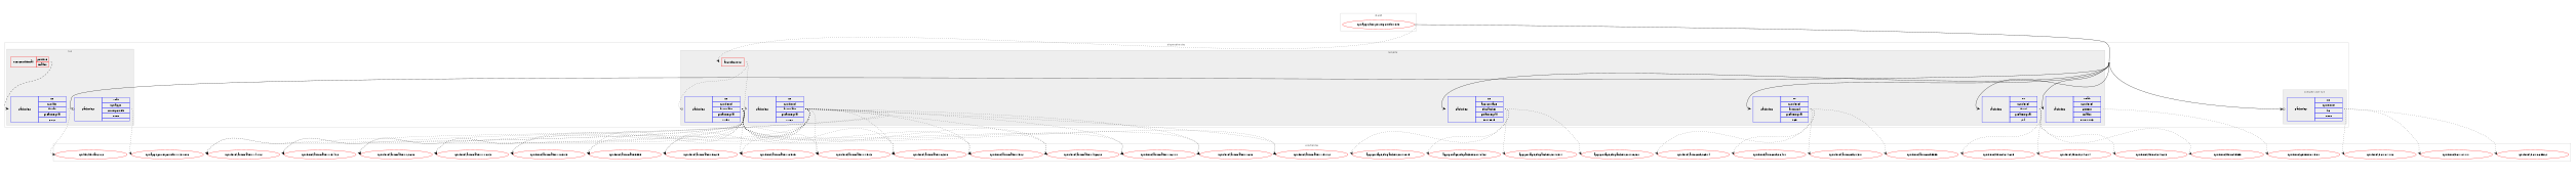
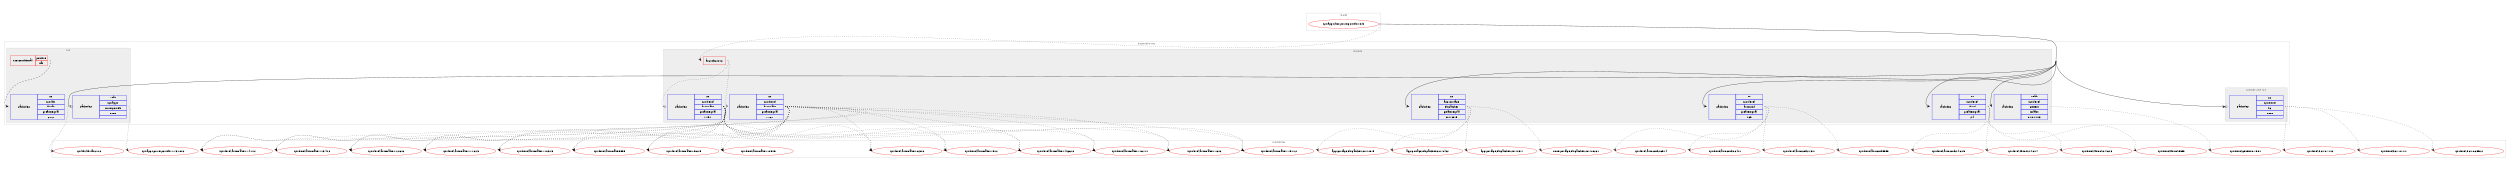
  digraph {
    compound=true
    concentrate=true
    fontname="DejaVu Serif"
    fontsize=10
    newrank=true
    rankdir=TB
    ranksep=1.5
    node [color=red fontname="DejaVu Serif" fontsize=10]
    edge [arrowhead=vee fontname="DejaVu Serif" headport=w style=dotted tailport=e weight=100]
    n1 [label="sys-apps/ibm-powerpc-utils-1.3.5" width=4]
    n2 [color=blue label=<<TABLE BORDER="0" CELLBORDER="1" CELLSPACING="0" CELLPADDING="4" WIDTH="220"><TR><TD ROWSPAN="6" CELLPADDING="30">pack_dep</TD></TR><TR><TD WIDTH="110">no</TD></TR><TR><TD>sys-devel</TD></TR><TR><TD>automake</TD></TR><TR><TD>greaterequal</TD></TR><TR><TD>1.16.1</TD></TR></TABLE>> shape=none]
    n3 [color=blue label=<<TABLE BORDER="0" CELLBORDER="1" CELLSPACING="0" CELLPADDING="4" WIDTH="220"><TR><TD ROWSPAN="6" CELLPADDING="30">pack_dep</TD></TR><TR><TD WIDTH="110">no</TD></TR><TR><TD>sys-devel</TD></TR><TR><TD>automake</TD></TR><TR><TD>greaterequal</TD></TR><TR><TD>1.15.1</TD></TR></TABLE>> shape=none]
    n4 [label=<<TABLE BORDER="0" CELLBORDER="1" CELLSPACING="0" CELLPADDING="4"><TR><TD CELLPADDING="10">any_of_group</TD></TR></TABLE>> shape=none]
    n5 [color=blue label=<<TABLE BORDER="0" CELLBORDER="1" CELLSPACING="0" CELLPADDING="4" WIDTH="220"><TR><TD ROWSPAN="6" CELLPADDING="30">pack_dep</TD></TR><TR><TD WIDTH="110">no</TD></TR><TR><TD>app-portage</TD></TR><TR><TD>elt-patches</TD></TR><TR><TD>greaterequal</TD></TR><TR><TD>20170815</TD></TR></TABLE>> shape=none]
    n6 [color=blue label=<<TABLE BORDER="0" CELLBORDER="1" CELLSPACING="0" CELLPADDING="4" WIDTH="220"><TR><TD ROWSPAN="6" CELLPADDING="30">pack_dep</TD></TR><TR><TD WIDTH="110">no</TD></TR><TR><TD>sys-devel</TD></TR><TR><TD>autoconf</TD></TR><TR><TD>greaterequal</TD></TR><TR><TD>2.69</TD></TR></TABLE>> shape=none]
    n7 [color=blue label=<<TABLE BORDER="0" CELLBORDER="1" CELLSPACING="0" CELLPADDING="4" WIDTH="220"><TR><TD ROWSPAN="6" CELLPADDING="30">pack_dep</TD></TR><TR><TD WIDTH="110">no</TD></TR><TR><TD>sys-devel</TD></TR><TR><TD>libtool</TD></TR><TR><TD>greaterequal</TD></TR><TR><TD>2.4</TD></TR></TABLE>> shape=none]
    n8 [color=blue label=<<TABLE BORDER="0" CELLBORDER="1" CELLSPACING="0" CELLPADDING="4" WIDTH="220"><TR><TD ROWSPAN="6" CELLPADDING="30">pack_dep</TD></TR><TR><TD WIDTH="110">weak</TD></TR><TR><TD>sys-devel</TD></TR><TR><TD>gettext</TD></TR><TR><TD>smaller</TD></TR><TR><TD>0.18.1.1-r3</TD></TR></TABLE>> shape=none]
    n9 [color=blue label=<<TABLE BORDER="0" CELLBORDER="1" CELLSPACING="0" CELLPADDING="4" WIDTH="220"><TR><TD ROWSPAN="6" CELLPADDING="30">pack_dep</TD></TR><TR><TD WIDTH="110">no</TD></TR><TR><TD>sys-devel</TD></TR><TR><TD>bc</TD></TR><TR><TD>none</TD></TR><TR><TD></TD></TR></TABLE>> shape=none]
    n10 [color=blue label=<<TABLE BORDER="0" CELLBORDER="1" CELLSPACING="0" CELLPADDING="4" WIDTH="220"><TR><TD ROWSPAN="6" CELLPADDING="30">pack_dep</TD></TR><TR><TD WIDTH="110">weak</TD></TR><TR><TD>sys-apps</TD></TR><TR><TD>powerpc-utils</TD></TR><TR><TD>none</TD></TR><TR><TD></TD></TR></TABLE>> shape=none]
    n11 [color=blue label=<<TABLE BORDER="0" CELLBORDER="1" CELLSPACING="0" CELLPADDING="4" WIDTH="220"><TR><TD ROWSPAN="6" CELLPADDING="30">pack_dep</TD></TR><TR><TD WIDTH="110">no</TD></TR><TR><TD>sys-libs</TD></TR><TR><TD>librtas</TD></TR><TR><TD>greaterequal</TD></TR><TR><TD>2.0.2</TD></TR></TABLE>> shape=none]
-   n12 [label=<<TABLE BORDER="0" CELLBORDER="1" CELLSPACING="0" CELLPADDING="4"><TR><TD ROWSPAN="3" CELLPADDING="10">use_conditional</TD></TR><TR><TD>positive</TD></TR><TR><TD>smaller</TD></TR></TABLE>> shape=none]
+   n12 [label=<<TABLE BORDER="0" CELLBORDER="1" CELLSPACING="0" CELLPADDING="4"><TR><TD ROWSPAN="3" CELLPADDING="10">use_conditional</TD></TR><TR><TD>positive</TD></TR><TR><TD>rtas</TD></TR></TABLE>> shape=none]
    n13 [label="sys-devel/automake-1.10.3-r3" width=4]
    n14 [label="sys-devel/automake-1.11.6-r3" width=4]
    n15 [label="sys-devel/automake-1.12.6-r2" width=4]
    n16 [label="sys-devel/automake-1.13.4-r2" width=4]
    n17 [label="sys-devel/automake-1.14.1-r2" width=4]
    n18 [label="sys-devel/automake-1.15.1-r2" width=4]
    n19 [label="sys-devel/automake-1.16-r2" width=4]
    n20 [label="sys-devel/automake-1.16.1-r1" width=4]
    n21 [label="sys-devel/automake-1.4_p6-r2" width=4]
    n22 [label="sys-devel/automake-1.5-r2" width=4]
    n23 [label="sys-devel/automake-1.6.3-r2" width=4]
-   n24 [label="sys-devel/automake-1.7.9-r3" width=4]
    n25 [label="sys-devel/automake-1.8.5-r5" width=4]
    n26 [label="sys-devel/automake-1.9.6-r5" width=4]
    n27 [label="sys-devel/automake-9999" width=4]
    n28 [label="app-portage/elt-patches-20170317" width=4]
    n29 [label="app-portage/elt-patches-20170422" width=4]
    n30 [label="app-portage/elt-patches-20170815" width=4]
-   n31 [label="app-portage/elt-patches-20170826.1" width=4]
+   n31 [label="none-portage/elt-patches-20170826.1" width=4]
    n32 [label="sys-devel/autoconf-2.13-r1" width=4]
    n33 [label="sys-devel/autoconf-2.64-r1" width=4]
    n34 [label="sys-devel/autoconf-2.69-r4" width=4]
    n35 [label="sys-devel/autoconf-9999" width=4]
    n36 [label="sys-devel/libtool-2.4.6-r3" width=4]
    n37 [label="sys-devel/libtool-2.4.6-r4" width=4]
-   n38 [label="sys-devel/libtool-2.4.6-r5" width=4]
+   n38 [label="sys-devel/autoconf-2.4.6-r5" width=4]
    n39 [label="sys-devel/libtool-9999" width=4]
    n40 [label="sys-devel/gettext-0.19.8.1" width=4]
    n41 [label="sys-devel/bc-1.06.95-r2" width=4]
    n42 [label="sys-devel/bc-1.07.1-r1" width=4]
    n43 [label="sys-devel/bc-1.07.1-r2" width=4]
    n44 [label="sys-libs/librtas-2.0.2" width=4]
    n45 [label="sys-apps/powerpc-utils-1.1.3.18-r2" width=4]
    subgraph cluster_1 {
      color=gray
      label=<<i>ebuild</i>>
      rank=same
      n1
    }
    subgraph cluster_2 {
      color=gray
      label=<<i>dependencies</i>>
      subgraph cluster_3 {
        color=gray
        fillcolor="#eeeeee"
        label=<<i>compile</i>>
        style=filled
        subgraph sub_4 {
          color=gray
          fillcolor="#eeeeee"
          label=<<i>compile</i>>
          style=filled
          n4
          subgraph sub_5 {
            color=gray
            fillcolor="#eeeeee"
            label=<<i>compile</i>>
            style=filled
            n2
          }
          subgraph sub_6 {
            color=gray
            fillcolor="#eeeeee"
            label=<<i>compile</i>>
            style=filled
            n3
          }
        }
        subgraph sub_7 {
          color=gray
          fillcolor="#eeeeee"
          label=<<i>compile</i>>
          style=filled
          n5
        }
        subgraph sub_8 {
          color=gray
          fillcolor="#eeeeee"
          label=<<i>compile</i>>
          style=filled
          n6
        }
        subgraph sub_9 {
          color=gray
          fillcolor="#eeeeee"
          label=<<i>compile</i>>
          style=filled
          n7
        }
        subgraph sub_10 {
          color=gray
          fillcolor="#eeeeee"
          label=<<i>compile</i>>
          style=filled
          n8
        }
      }
      subgraph cluster_11 {
        color=gray
        fillcolor="#eeeeee"
        label=<<i>compile and run</i>>
        style=filled
        subgraph sub_12 {
          color=gray
          fillcolor="#eeeeee"
          label=<<i>compile and run</i>>
          style=filled
          n9
        }
      }
      subgraph cluster_13 {
        color=gray
        fillcolor="#eeeeee"
        label=<<i>run</i>>
        style=filled
        subgraph sub_14 {
          color=gray
          fillcolor="#eeeeee"
          label=<<i>run</i>>
          style=filled
          n10
        }
        subgraph sub_15 {
          color=gray
          fillcolor="#eeeeee"
          label=<<i>run</i>>
          style=filled
          n12
          subgraph sub_16 {
            color=gray
            fillcolor="#eeeeee"
            label=<<i>run</i>>
            style=filled
            n11
          }
        }
      }
    }
    subgraph cluster_17 {
      color=gray
      label=<<i>candidates</i>>
      rank=same
      subgraph sub_18 {
        color=black
        label=<<i>candidates</i>>
        nodesep=1
        rank=same
        n13
        n14
        n15
        n16
        n17
        n18
        n19
        n20
        n21
        n22
        n23
-       n24
        n25
        n26
        n27
      }
      subgraph sub_19 {
        color=black
        label=<<i>candidates</i>>
        nodesep=1
        rank=same
        n13
        n14
        n15
        n16
        n17
        n18
        n19
        n20
        n21
        n22
        n23
-       n24
        n25
        n26
        n27
      }
      subgraph sub_20 {
        color=black
        label=<<i>candidates</i>>
        nodesep=1
        rank=same
        n28
        n29
        n30
        n31
      }
      subgraph sub_21 {
        color=black
        label=<<i>candidates</i>>
        nodesep=1
        rank=same
        n32
        n33
        n34
        n35
      }
      subgraph sub_22 {
        color=black
        label=<<i>candidates</i>>
        nodesep=1
        rank=same
        n36
        n37
        n38
        n39
      }
      subgraph sub_23 {
        color=black
        label=<<i>candidates</i>>
        nodesep=1
        rank=same
        n40
      }
      subgraph sub_24 {
        color=black
        label=<<i>candidates</i>>
        nodesep=1
        rank=same
        n41
        n42
        n43
      }
      subgraph sub_25 {
        color=black
        label=<<i>candidates</i>>
        nodesep=1
        rank=same
        n44
      }
      subgraph sub_26 {
        color=black
        label=<<i>candidates</i>>
        nodesep=1
        rank=same
        n45
      }
    }
    n1 -> n4 [weight=20]
    n1 -> n5 [style=solid weight=20]
    n1 -> n6 [style=solid weight=20]
    n1 -> n7 [style=solid weight=20]
    n1 -> n8 [style=solid weight=20]
    n1 -> n9 [arrowhead=odotvee style=solid weight=20]
    n1 -> n10 [arrowhead=odot style=solid weight=20]
    n2 -> n13
    n2 -> n14
    n2 -> n15
    n2 -> n16
    n2 -> n17
    n2 -> n18
    n2 -> n19
    n2 -> n20
    n2 -> n21
    n2 -> n22
    n2 -> n23
-   n2 -> n24
    n2 -> n25
    n2 -> n26
    n2 -> n27
    n3 -> n13
    n3 -> n14
    n3 -> n15
    n3 -> n16
    n3 -> n17
    n3 -> n18
    n3 -> n19
    n3 -> n20
    n3 -> n21
    n3 -> n22
    n3 -> n23
-   n3 -> n24
    n3 -> n25
    n3 -> n26
    n3 -> n27
    n4 -> n2 [arrowhead=oinv weight=20]
    n4 -> n3 [arrowhead=oinv weight=20]
    n5 -> n28
    n5 -> n29
    n5 -> n30
    n5 -> n31
    n6 -> n32
    n6 -> n33
    n6 -> n34
    n6 -> n35
    n7 -> n36
    n7 -> n37
    n7 -> n38
    n7 -> n39
    n8 -> n40
    n9 -> n41
    n9 -> n42
    n9 -> n43
    n10 -> n45
    n11 -> n44
    n12 -> n11 [style=dashed weight=20]
  }
